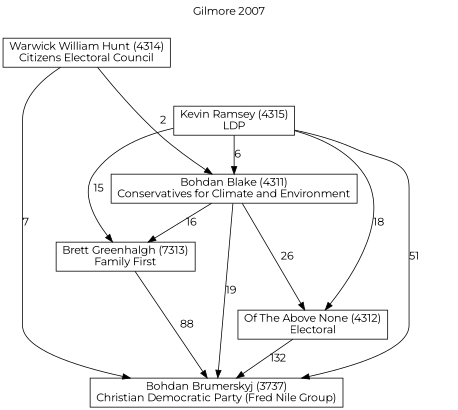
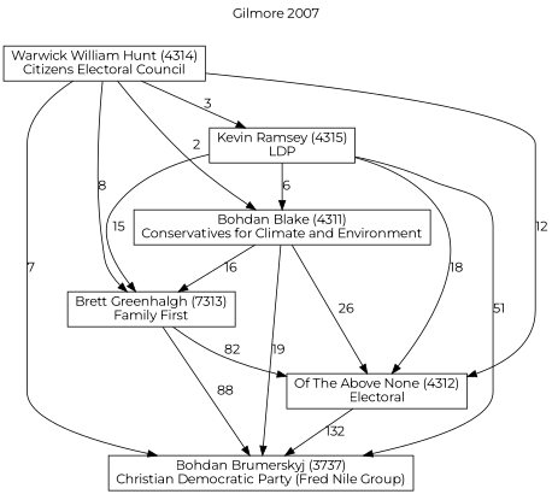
  digraph {
    fontname=Montserrat
    label="Gilmore 2007"
    labelloc=t
    mclimit=10
    node [fontname=Montserrat shape=box]
    edge [fontname=Montserrat]
    n1 [label="Bohdan Brumerskyj (3737)\nChristian Democratic Party (Fred Nile Group)"]
    n2 [label="Of The Above None (4312)\nElectoral"]
    n3 [label="Brett Greenhalgh (7313)\nFamily First"]
    n4 [label="Bohdan Blake (4311)\nConservatives for Climate and Environment"]
    n5 [label="Kevin Ramsey (4315)\nLDP"]
    n6 [label="Warwick William Hunt (4314)\nCitizens Electoral Council"]
    n2 -> n1 [label=132]
    n3 -> n1 [label=88]
+   n3 -> n2 [label=82]
    n4 -> n1 [label=19]
    n4 -> n2 [label=26]
    n4 -> n3 [label=16]
    n5 -> n1 [label=51]
    n5 -> n2 [label=18]
    n5 -> n3 [label=15]
    n5 -> n4 [label=6]
    n6 -> n1 [label=7]
+   n6 -> n2 [label=12]
+   n6 -> n3 [label=8]
    n6 -> n4 [label=2]
+   n6 -> n5 [label=3]
  }
